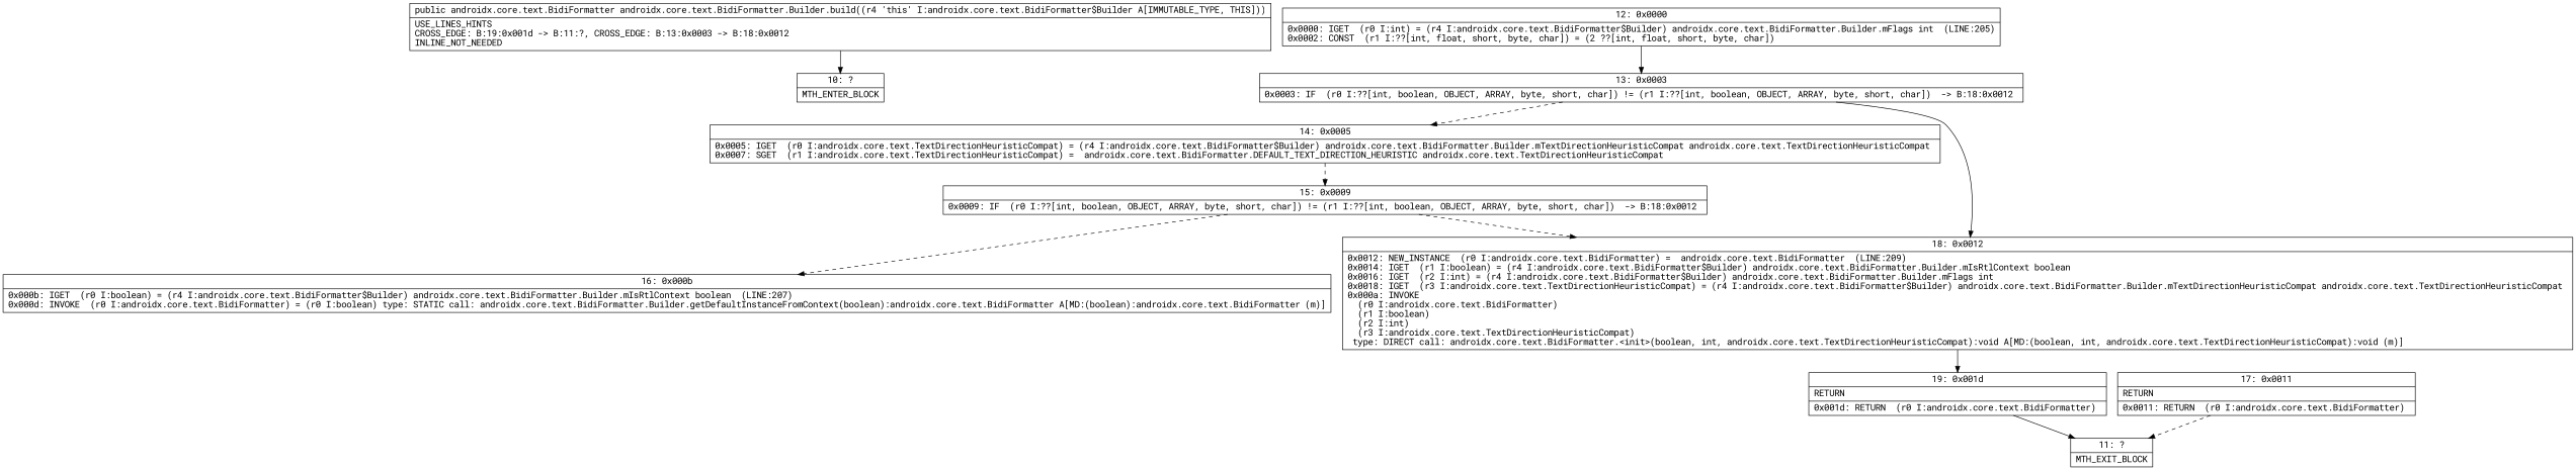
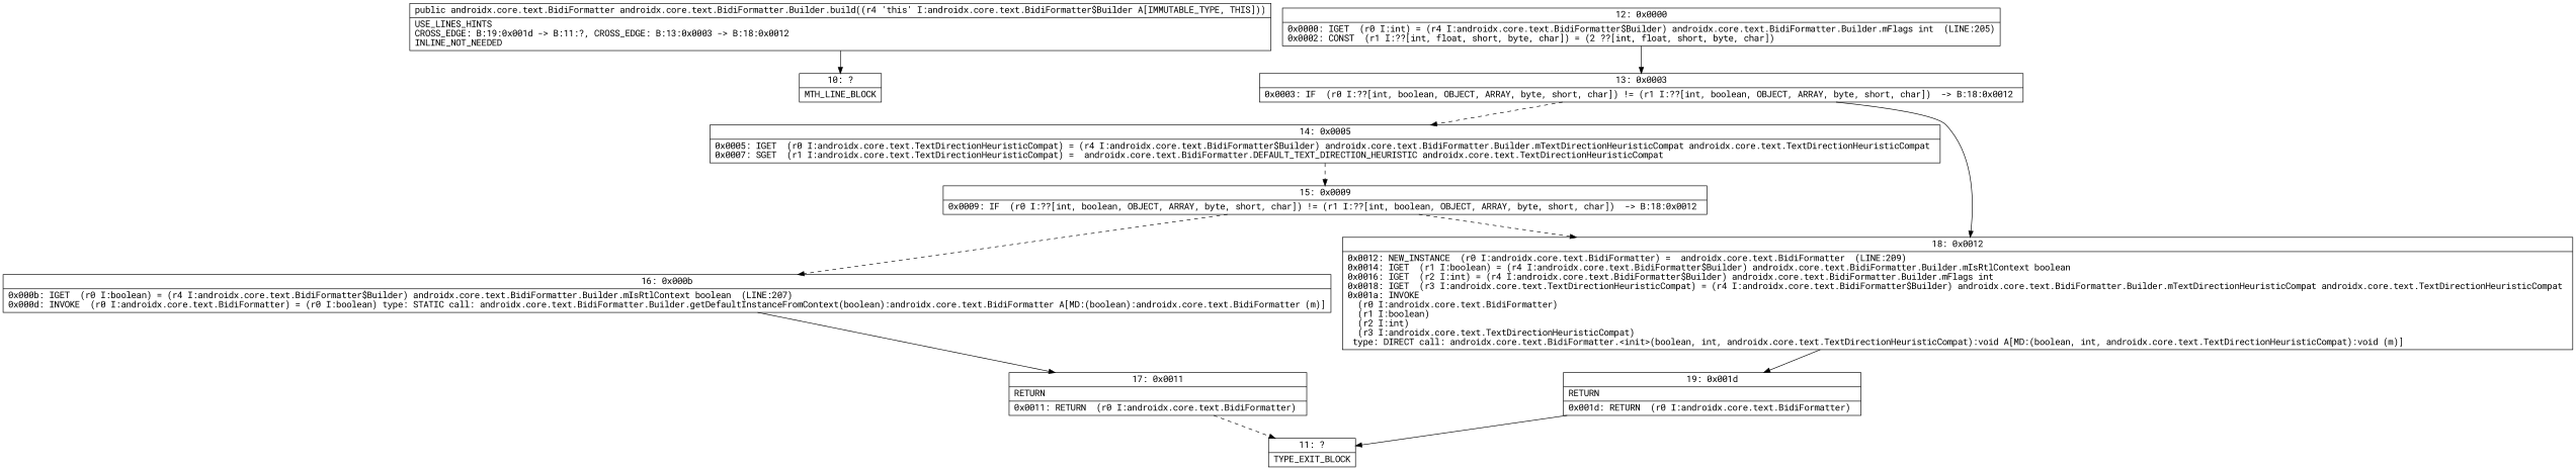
  digraph {
    fontname="Roboto Mono"
    node [fontname="Roboto Mono" shape=record]
    edge [fontname="Roboto Mono"]
-   n1 [label="{10\:\ ?|MTH_ENTER_BLOCK\l}"]
+   n1 [label="{10\:\ ?|MTH_LINE_BLOCK\l}"]
    n2 [label="{12\:\ 0x0000|0x0000: IGET  (r0 I:int) = (r4 I:androidx.core.text.BidiFormatter$Builder) androidx.core.text.BidiFormatter.Builder.mFlags int  (LINE:205)\l0x0002: CONST  (r1 I:??[int, float, short, byte, char]) = (2 ??[int, float, short, byte, char]) \l}"]
    n3 [label="{13\:\ 0x0003|0x0003: IF  (r0 I:??[int, boolean, OBJECT, ARRAY, byte, short, char]) != (r1 I:??[int, boolean, OBJECT, ARRAY, byte, short, char])  \-\> B:18:0x0012 \l}"]
    n4 [label="{14\:\ 0x0005|0x0005: IGET  (r0 I:androidx.core.text.TextDirectionHeuristicCompat) = (r4 I:androidx.core.text.BidiFormatter$Builder) androidx.core.text.BidiFormatter.Builder.mTextDirectionHeuristicCompat androidx.core.text.TextDirectionHeuristicCompat \l0x0007: SGET  (r1 I:androidx.core.text.TextDirectionHeuristicCompat) =  androidx.core.text.BidiFormatter.DEFAULT_TEXT_DIRECTION_HEURISTIC androidx.core.text.TextDirectionHeuristicCompat \l}"]
-   n5 [label="{18\:\ 0x0012|0x0012: NEW_INSTANCE  (r0 I:androidx.core.text.BidiFormatter) =  androidx.core.text.BidiFormatter  (LINE:209)\l0x0014: IGET  (r1 I:boolean) = (r4 I:androidx.core.text.BidiFormatter$Builder) androidx.core.text.BidiFormatter.Builder.mIsRtlContext boolean \l0x0016: IGET  (r2 I:int) = (r4 I:androidx.core.text.BidiFormatter$Builder) androidx.core.text.BidiFormatter.Builder.mFlags int \l0x0018: IGET  (r3 I:androidx.core.text.TextDirectionHeuristicCompat) = (r4 I:androidx.core.text.BidiFormatter$Builder) androidx.core.text.BidiFormatter.Builder.mTextDirectionHeuristicCompat androidx.core.text.TextDirectionHeuristicCompat \l0x000a: INVOKE  \l  (r0 I:androidx.core.text.BidiFormatter)\l  (r1 I:boolean)\l  (r2 I:int)\l  (r3 I:androidx.core.text.TextDirectionHeuristicCompat)\l type: DIRECT call: androidx.core.text.BidiFormatter.\<init\>(boolean, int, androidx.core.text.TextDirectionHeuristicCompat):void A[MD:(boolean, int, androidx.core.text.TextDirectionHeuristicCompat):void (m)]\l}"]
+   n5 [label="{18\:\ 0x0012|0x0012: NEW_INSTANCE  (r0 I:androidx.core.text.BidiFormatter) =  androidx.core.text.BidiFormatter  (LINE:209)\l0x0014: IGET  (r1 I:boolean) = (r4 I:androidx.core.text.BidiFormatter$Builder) androidx.core.text.BidiFormatter.Builder.mIsRtlContext boolean \l0x0016: IGET  (r2 I:int) = (r4 I:androidx.core.text.BidiFormatter$Builder) androidx.core.text.BidiFormatter.Builder.mFlags int \l0x0018: IGET  (r3 I:androidx.core.text.TextDirectionHeuristicCompat) = (r4 I:androidx.core.text.BidiFormatter$Builder) androidx.core.text.BidiFormatter.Builder.mTextDirectionHeuristicCompat androidx.core.text.TextDirectionHeuristicCompat \l0x001a: INVOKE  \l  (r0 I:androidx.core.text.BidiFormatter)\l  (r1 I:boolean)\l  (r2 I:int)\l  (r3 I:androidx.core.text.TextDirectionHeuristicCompat)\l type: DIRECT call: androidx.core.text.BidiFormatter.\<init\>(boolean, int, androidx.core.text.TextDirectionHeuristicCompat):void A[MD:(boolean, int, androidx.core.text.TextDirectionHeuristicCompat):void (m)]\l}"]
    n6 [label="{15\:\ 0x0009|0x0009: IF  (r0 I:??[int, boolean, OBJECT, ARRAY, byte, short, char]) != (r1 I:??[int, boolean, OBJECT, ARRAY, byte, short, char])  \-\> B:18:0x0012 \l}"]
    n7 [label="{19\:\ 0x001d|RETURN\l|0x001d: RETURN  (r0 I:androidx.core.text.BidiFormatter) \l}"]
    n8 [label="{16\:\ 0x000b|0x000b: IGET  (r0 I:boolean) = (r4 I:androidx.core.text.BidiFormatter$Builder) androidx.core.text.BidiFormatter.Builder.mIsRtlContext boolean  (LINE:207)\l0x000d: INVOKE  (r0 I:androidx.core.text.BidiFormatter) = (r0 I:boolean) type: STATIC call: androidx.core.text.BidiFormatter.Builder.getDefaultInstanceFromContext(boolean):androidx.core.text.BidiFormatter A[MD:(boolean):androidx.core.text.BidiFormatter (m)]\l}"]
    n9 [label="{17\:\ 0x0011|RETURN\l|0x0011: RETURN  (r0 I:androidx.core.text.BidiFormatter) \l}"]
-   n10 [label="{11\:\ ?|MTH_EXIT_BLOCK\l}"]
+   n10 [label="{11\:\ ?|TYPE_EXIT_BLOCK\l}"]
    n11 [label="{public androidx.core.text.BidiFormatter androidx.core.text.BidiFormatter.Builder.build((r4 'this' I:androidx.core.text.BidiFormatter$Builder A[IMMUTABLE_TYPE, THIS]))  | USE_LINES_HINTS\lCROSS_EDGE: B:19:0x001d \-\> B:11:?, CROSS_EDGE: B:13:0x0003 \-\> B:18:0x0012\lINLINE_NOT_NEEDED\l}"]
    n2 -> n3
    n3 -> n4 [style=dashed]
    n3 -> n5
    n4 -> n6 [style=dashed]
    n5 -> n7
    n6 -> n5 [style=dashed]
    n6 -> n8 [style=dashed]
    n7 -> n10
+   n8 -> n9
    n9 -> n10 [style=dashed]
    n11 -> n1
  }
